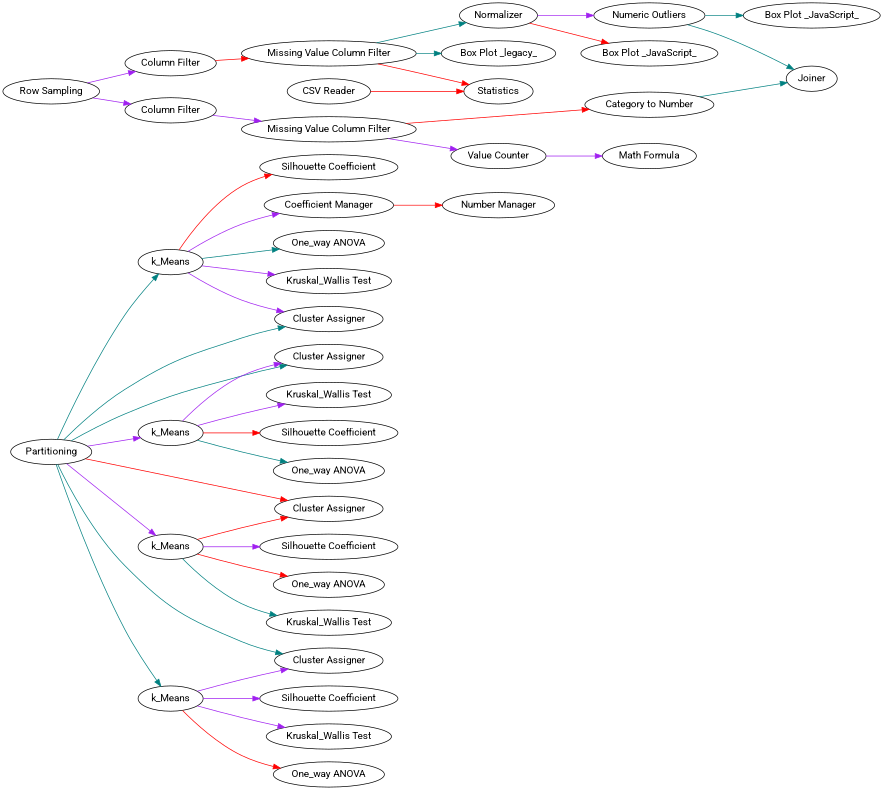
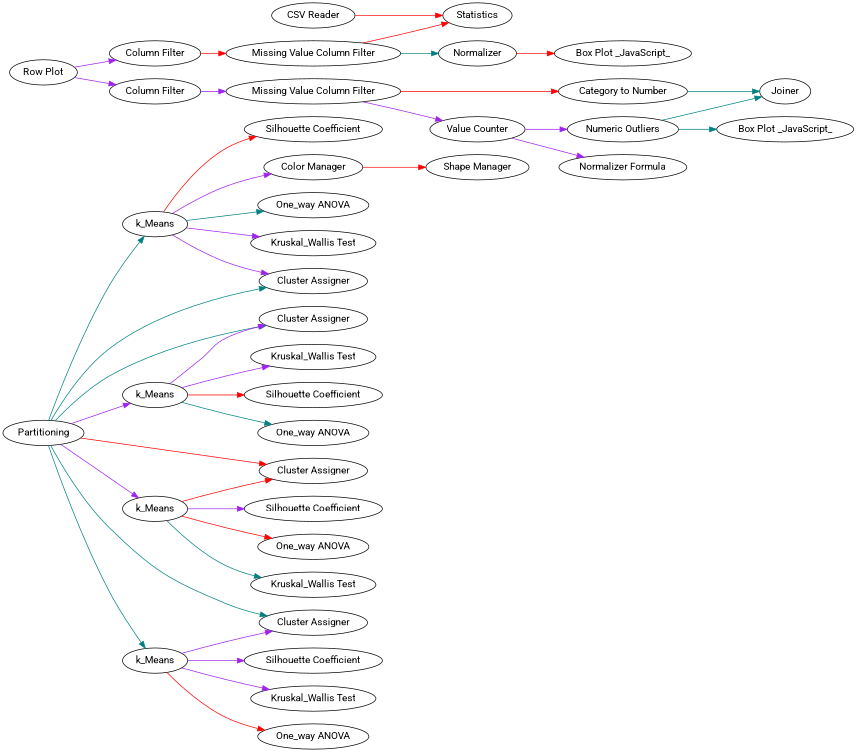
  digraph {
    fontname=Roboto
    rankdir=LR
    node [fontname=Roboto]
    edge [color=purple fontname=Roboto]
    n1 [label=k_Means]
    n2 [label="Silhouette Coefficient"]
-   n3 [label="Coefficient Manager"]
+   n3 [label="Color Manager"]
    n4 [label="Cluster Assigner"]
    n5 [label="One_way ANOVA"]
    n6 [label="Kruskal_Wallis Test"]
-   n7 [label="Number Manager"]
+   n7 [label="Shape Manager"]
    n8 [label=Partitioning]
    n9 [label=k_Means]
    n10 [label="Cluster Assigner"]
    n11 [label=k_Means]
    n12 [label=k_Means]
    n13 [label="Cluster Assigner"]
    n14 [label="Cluster Assigner"]
    n15 [label="Kruskal_Wallis Test"]
    n16 [label="Silhouette Coefficient"]
    n17 [label="One_way ANOVA"]
    n18 [label="Silhouette Coefficient"]
    n19 [label="One_way ANOVA"]
    n20 [label="Kruskal_Wallis Test"]
    n21 [label="Silhouette Coefficient"]
    n22 [label="Kruskal_Wallis Test"]
    n23 [label="One_way ANOVA"]
    n24 [label="Column Filter"]
    n25 [label="Missing Value Column Filter"]
    n26 [label=Normalizer]
    n27 [label=Statistics]
-   n28 [label="Box Plot _legacy_"]
    n29 [label="Numeric Outliers"]
    n30 [label="Box Plot _JavaScript_"]
    n31 [label="Category to Number"]
    n32 [label=Joiner]
    n33 [label="Box Plot _JavaScript_"]
    n34 [label="Value Counter"]
-   n35 [label="Math Formula"]
+   n35 [label="Normalizer Formula"]
    n36 [label="CSV Reader"]
-   n37 [label="Row Sampling"]
+   n37 [label="Row Plot"]
    n38 [label="Column Filter"]
    n39 [label="Missing Value Column Filter"]
    n1 -> n2 [color=red]
    n1 -> n3
    n1 -> n4
    n1 -> n5 [color=teal]
    n1 -> n6
    n3 -> n7 [color=red]
    n8 -> n1 [color=teal]
    n8 -> n4 [color=teal]
    n8 -> n9
    n8 -> n10 [color=red]
    n8 -> n11
    n8 -> n12 [color=teal]
    n8 -> n13 [color=teal]
    n8 -> n14 [color=teal]
    n9 -> n14
    n9 -> n15
    n9 -> n16 [color=red]
    n9 -> n17 [color=teal]
    n11 -> n10 [color=red]
    n11 -> n18
    n11 -> n19 [color=red]
    n11 -> n20 [color=teal]
    n12 -> n13
    n12 -> n21
    n12 -> n22
    n12 -> n23 [color=red]
    n24 -> n25 [color=red]
    n25 -> n26 [color=teal]
    n25 -> n27 [color=red]
-   n25 -> n28 [color=teal]
-   n26 -> n29
+   n34 -> n29
    n26 -> n30 [color=red]
    n29 -> n32 [color=teal]
    n29 -> n33 [color=teal]
    n31 -> n32 [color=teal]
    n34 -> n35
    n36 -> n27 [color=red]
    n37 -> n24
    n37 -> n38
    n38 -> n39
    n39 -> n31 [color=red]
    n39 -> n34
  }
